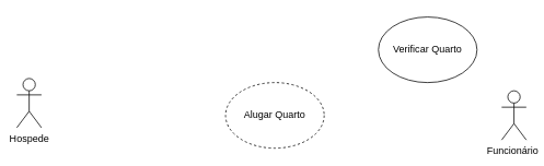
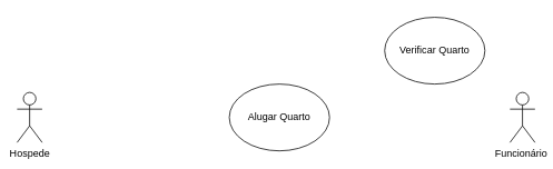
  <mxCell id="0" />
  <mxCell id="1" parent="0" />
- <mxCell id="2" value="Hospede" style="shape=umlActor;verticalLabelPosition=bottom;verticalAlign=top;html=1;outlineConnect=0;" vertex="1" parent="1"><mxGeometry x="20" y="95" width="30" height="60" as="geometry" /></mxCell>
+ <mxCell id="2" value="Hospede" style="shape=umlActor;verticalLabelPosition=bottom;verticalAlign=top;html=1;outlineConnect=0;" vertex="1" parent="1"><mxGeometry x="20" y="110" width="30" height="60" as="geometry" /></mxCell>
  <mxCell id="3" value="Funcionário&amp;nbsp;" style="shape=umlActor;verticalLabelPosition=bottom;verticalAlign=top;html=1;outlineConnect=0;" vertex="1" parent="1"><mxGeometry x="610" y="110" width="30" height="60" as="geometry" /></mxCell>
- <mxCell id="4" value="Alugar Quarto" style="ellipse;whiteSpace=wrap;html=1;dashed=1;" vertex="1" parent="1"><mxGeometry x="274" y="100" width="120" height="80" as="geometry" /></mxCell>
+ <mxCell id="4" value="Alugar Quarto" style="ellipse;whiteSpace=wrap;html=1;" vertex="1" parent="1"><mxGeometry x="274" y="100" width="120" height="80" as="geometry" /></mxCell>
  <mxCell id="5" value="Verificar Quarto" style="ellipse;whiteSpace=wrap;html=1;" vertex="1" parent="1"><mxGeometry x="460" y="20" width="120" height="80" as="geometry" /></mxCell>
